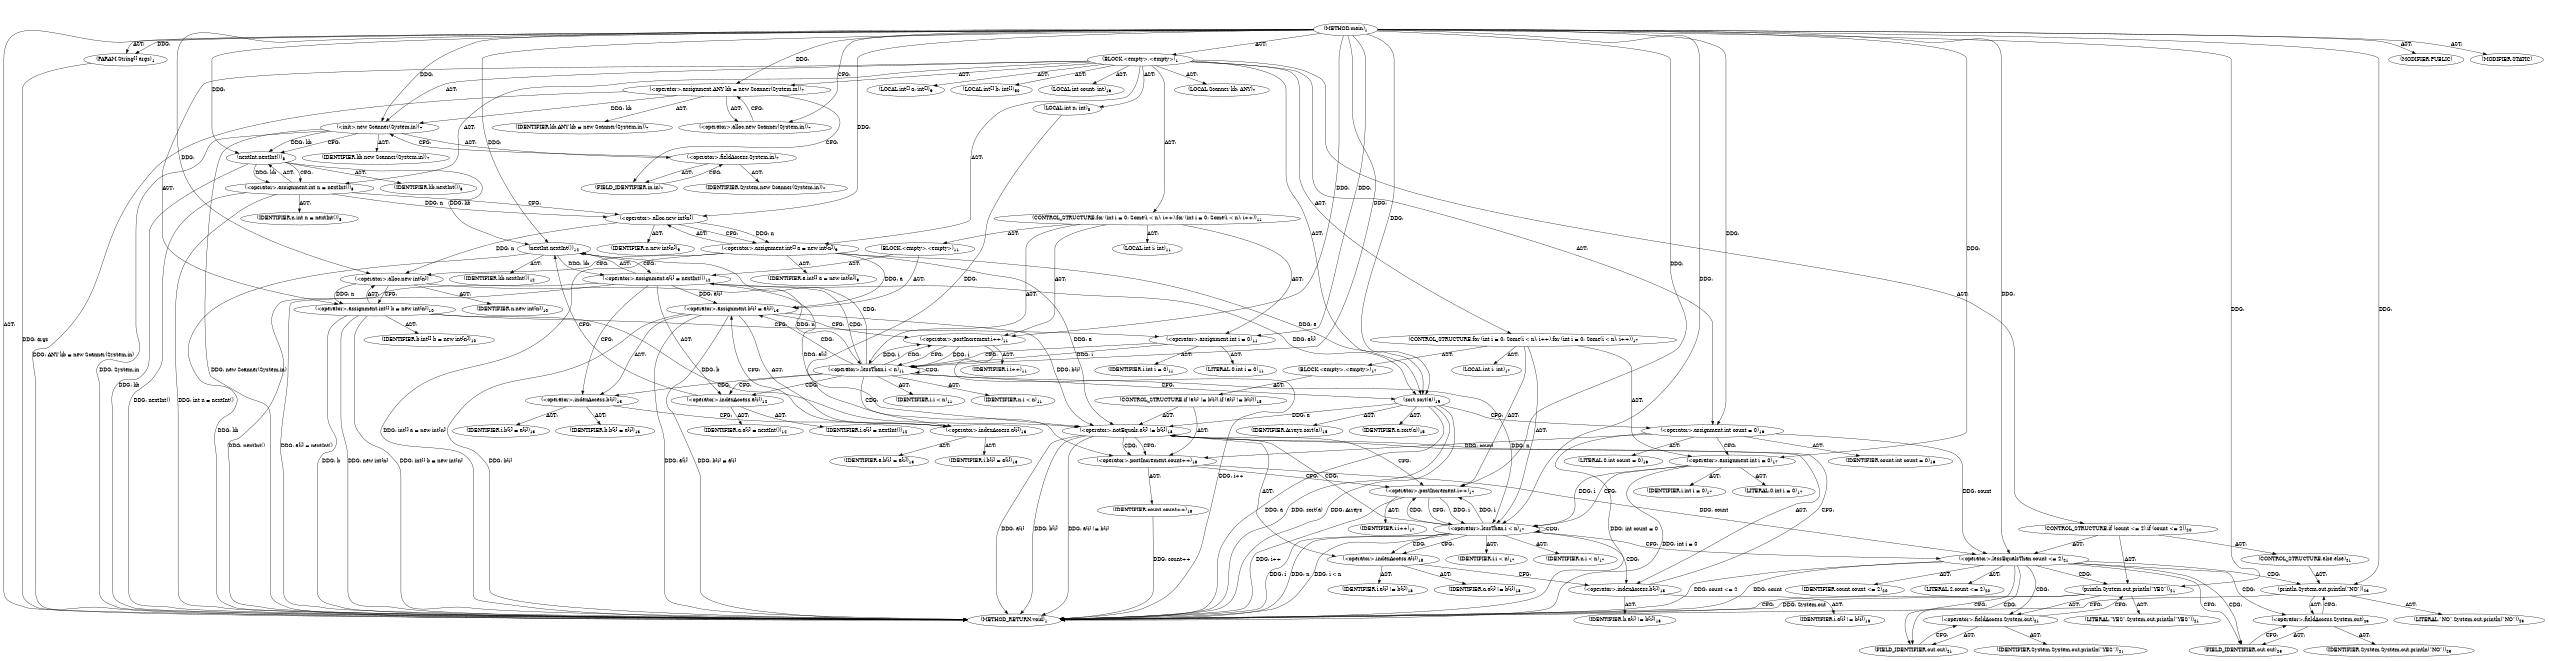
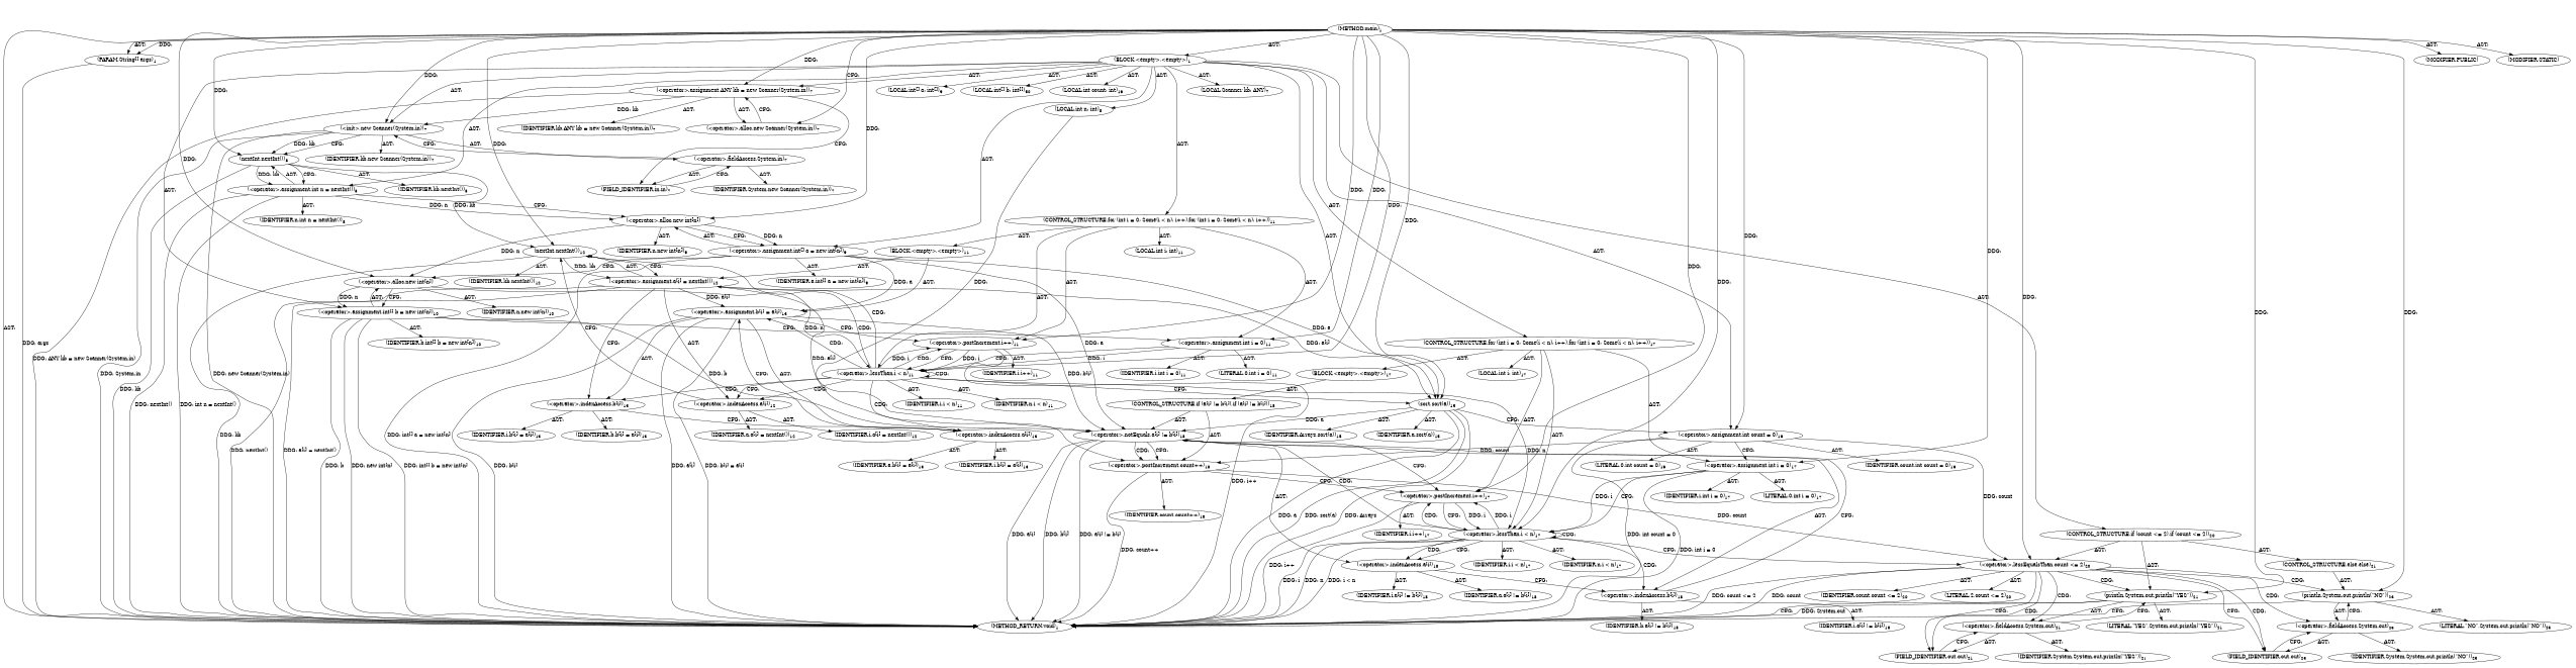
  digraph {
    n1 [label=<(METHOD,main)<SUB>1</SUB>>]
    n2 [label=<(PARAM,String[] args)<SUB>1</SUB>>]
    n3 [label=<(BLOCK,&lt;empty&gt;,&lt;empty&gt;)<SUB>1</SUB>>]
    n4 [label=<(&lt;operator&gt;.assignment,ANY kb = new Scanner(System.in))<SUB>7</SUB>>]
    n5 [label=<(&lt;operator&gt;.alloc,new Scanner(System.in))<SUB>7</SUB>>]
    n6 [label=<(&lt;init&gt;,new Scanner(System.in))<SUB>7</SUB>>]
    n7 [label=<(nextInt,nextInt())<SUB>8</SUB>>]
    n8 [label=<(&lt;operator&gt;.alloc,new int[n])>]
    n9 [label=<(&lt;operator&gt;.alloc,new int[n])>]
    n10 [label=<(&lt;operator&gt;.assignment,int i = 0)<SUB>11</SUB>>]
    n11 [label=<(&lt;operator&gt;.lessThan,i &lt; n)<SUB>11</SUB>>]
    n12 [label=<(&lt;operator&gt;.postIncrement,i++)<SUB>11</SUB>>]
    n13 [label=<(nextInt,nextInt())<SUB>12</SUB>>]
    n14 [label=<(sort,sort(a))<SUB>15</SUB>>]
    n15 [label=<(&lt;operator&gt;.assignment,int count = 0)<SUB>16</SUB>>]
    n16 [label=<(&lt;operator&gt;.assignment,int i = 0)<SUB>17</SUB>>]
    n17 [label=<(&lt;operator&gt;.lessThan,i &lt; n)<SUB>17</SUB>>]
    n18 [label=<(&lt;operator&gt;.postIncrement,i++)<SUB>17</SUB>>]
-   n19 [label=<(&lt;operator&gt;.lessEqualsThan,count &lt;= 2)<SUB>21</SUB>>]
+   n19 [label=<(&lt;operator&gt;.lessEqualsThan,count &lt;= 2)<SUB>20</SUB>>]
    n20 [label=<(println,System.out.println(&quot;YES&quot;))<SUB>21</SUB>>]
    n21 [label=<(println,System.out.println(&quot;NO&quot;))<SUB>23</SUB>>]
    n22 [label=<(MODIFIER,PUBLIC)>]
    n23 [label=<(MODIFIER,STATIC)>]
    n24 [label=<(METHOD_RETURN,void)<SUB>1</SUB>>]
    n25 [label=<(LOCAL,Scanner kb: ANY)<SUB>7</SUB>>]
    n26 [label=<(LOCAL,int n: int)<SUB>8</SUB>>]
    n27 [label=<(&lt;operator&gt;.assignment,int n = nextInt())<SUB>8</SUB>>]
    n28 [label=<(LOCAL,int[] a: int[])<SUB>9</SUB>>]
    n29 [label=<(&lt;operator&gt;.assignment,int[] a = new int[n])<SUB>9</SUB>>]
    n30 [label=<(LOCAL,int[] b: int[])<SUB>50</SUB>>]
    n31 [label=<(&lt;operator&gt;.assignment,int[] b = new int[n])<SUB>10</SUB>>]
    n32 [label=<(CONTROL_STRUCTURE,for (int i = 0; Some(i &lt; n); i++),for (int i = 0; Some(i &lt; n); i++))<SUB>11</SUB>>]
    n33 [label=<(LOCAL,int count: int)<SUB>16</SUB>>]
    n34 [label=<(CONTROL_STRUCTURE,for (int i = 0; Some(i &lt; n); i++),for (int i = 0; Some(i &lt; n); i++))<SUB>17</SUB>>]
    n35 [label=<(CONTROL_STRUCTURE,if (count &lt;= 2),if (count &lt;= 2))<SUB>20</SUB>>]
    n36 [label=<(IDENTIFIER,kb,ANY kb = new Scanner(System.in))<SUB>7</SUB>>]
    n37 [label=<(FIELD_IDENTIFIER,in,in)<SUB>7</SUB>>]
    n38 [label=<(IDENTIFIER,kb,new Scanner(System.in))<SUB>7</SUB>>]
    n39 [label=<(&lt;operator&gt;.fieldAccess,System.in)<SUB>7</SUB>>]
    n40 [label=<(IDENTIFIER,kb,nextInt())<SUB>8</SUB>>]
    n41 [label=<(IDENTIFIER,n,new int[n])<SUB>9</SUB>>]
    n42 [label=<(IDENTIFIER,n,new int[n])<SUB>10</SUB>>]
    n43 [label=<(IDENTIFIER,i,int i = 0)<SUB>11</SUB>>]
    n44 [label=<(LITERAL,0,int i = 0)<SUB>11</SUB>>]
    n45 [label=<(&lt;operator&gt;.assignment,b[i] = a[i])<SUB>13</SUB>>]
    n46 [label=<(IDENTIFIER,i,i &lt; n)<SUB>11</SUB>>]
    n47 [label=<(IDENTIFIER,n,i &lt; n)<SUB>11</SUB>>]
    n48 [label=<(&lt;operator&gt;.assignment,a[i] = nextInt())<SUB>12</SUB>>]
    n49 [label=<(&lt;operator&gt;.indexAccess,a[i])<SUB>12</SUB>>]
    n50 [label=<(&lt;operator&gt;.indexAccess,b[i])<SUB>13</SUB>>]
    n51 [label=<(&lt;operator&gt;.indexAccess,a[i])<SUB>13</SUB>>]
    n52 [label=<(IDENTIFIER,i,i++)<SUB>11</SUB>>]
    n53 [label=<(IDENTIFIER,kb,nextInt())<SUB>12</SUB>>]
    n54 [label=<(&lt;operator&gt;.notEquals,a[i] != b[i])<SUB>18</SUB>>]
    n55 [label=<(IDENTIFIER,Arrays,sort(a))<SUB>15</SUB>>]
    n56 [label=<(IDENTIFIER,a,sort(a))<SUB>15</SUB>>]
    n57 [label=<(&lt;operator&gt;.postIncrement,count++)<SUB>18</SUB>>]
    n58 [label=<(IDENTIFIER,count,int count = 0)<SUB>16</SUB>>]
    n59 [label=<(LITERAL,0,int count = 0)<SUB>16</SUB>>]
    n60 [label=<(IDENTIFIER,i,int i = 0)<SUB>17</SUB>>]
    n61 [label=<(LITERAL,0,int i = 0)<SUB>17</SUB>>]
    n62 [label=<(IDENTIFIER,i,i &lt; n)<SUB>17</SUB>>]
    n63 [label=<(IDENTIFIER,n,i &lt; n)<SUB>17</SUB>>]
    n64 [label=<(&lt;operator&gt;.indexAccess,a[i])<SUB>18</SUB>>]
    n65 [label=<(&lt;operator&gt;.indexAccess,b[i])<SUB>18</SUB>>]
    n66 [label=<(IDENTIFIER,i,i++)<SUB>17</SUB>>]
    n67 [label=<(IDENTIFIER,count,count++)<SUB>18</SUB>>]
    n68 [label=<(IDENTIFIER,count,count &lt;= 2)<SUB>20</SUB>>]
    n69 [label=<(LITERAL,2,count &lt;= 2)<SUB>20</SUB>>]
    n70 [label=<(&lt;operator&gt;.fieldAccess,System.out)<SUB>21</SUB>>]
    n71 [label=<(FIELD_IDENTIFIER,out,out)<SUB>21</SUB>>]
    n72 [label=<(&lt;operator&gt;.fieldAccess,System.out)<SUB>23</SUB>>]
    n73 [label=<(FIELD_IDENTIFIER,out,out)<SUB>23</SUB>>]
    n74 [label=<(LITERAL,&quot;YES&quot;,System.out.println(&quot;YES&quot;))<SUB>21</SUB>>]
    n75 [label=<(LITERAL,&quot;NO&quot;,System.out.println(&quot;NO&quot;))<SUB>23</SUB>>]
    n76 [label=<(IDENTIFIER,n,int n = nextInt())<SUB>8</SUB>>]
    n77 [label=<(IDENTIFIER,a,int[] a = new int[n])<SUB>9</SUB>>]
    n78 [label=<(IDENTIFIER,b,int[] b = new int[n])<SUB>10</SUB>>]
    n79 [label=<(LOCAL,int i: int)<SUB>11</SUB>>]
    n80 [label=<(BLOCK,&lt;empty&gt;,&lt;empty&gt;)<SUB>11</SUB>>]
    n81 [label=<(LOCAL,int i: int)<SUB>17</SUB>>]
    n82 [label=<(BLOCK,&lt;empty&gt;,&lt;empty&gt;)<SUB>17</SUB>>]
    n83 [label=<(CONTROL_STRUCTURE,else,else)<SUB>21</SUB>>]
    n84 [label=<(IDENTIFIER,System,new Scanner(System.in))<SUB>7</SUB>>]
    n85 [label=<(IDENTIFIER,a,a[i] = nextInt())<SUB>12</SUB>>]
    n86 [label=<(IDENTIFIER,i,a[i] = nextInt())<SUB>12</SUB>>]
    n87 [label=<(IDENTIFIER,b,b[i] = a[i])<SUB>13</SUB>>]
    n88 [label=<(IDENTIFIER,i,b[i] = a[i])<SUB>13</SUB>>]
    n89 [label=<(IDENTIFIER,a,b[i] = a[i])<SUB>13</SUB>>]
    n90 [label=<(IDENTIFIER,i,b[i] = a[i])<SUB>13</SUB>>]
    n91 [label=<(CONTROL_STRUCTURE,if (a[i] != b[i]),if (a[i] != b[i]))<SUB>18</SUB>>]
    n92 [label=<(IDENTIFIER,a,a[i] != b[i])<SUB>18</SUB>>]
    n93 [label=<(IDENTIFIER,i,a[i] != b[i])<SUB>18</SUB>>]
    n94 [label=<(IDENTIFIER,b,a[i] != b[i])<SUB>18</SUB>>]
    n95 [label=<(IDENTIFIER,i,a[i] != b[i])<SUB>18</SUB>>]
    n96 [label=<(IDENTIFIER,System,System.out.println(&quot;YES&quot;))<SUB>21</SUB>>]
    n97 [label=<(IDENTIFIER,System,System.out.println(&quot;NO&quot;))<SUB>23</SUB>>]
    n1 -> n2 [label="AST: "]
    n1 -> n2 [label="DDG: "]
    n1 -> n3 [label="AST: "]
    n1 -> n4 [label="DDG: "]
    n1 -> n5 [label="CFG: "]
    n1 -> n6 [label="DDG: "]
    n1 -> n7 [label="DDG: "]
    n1 -> n8 [label="DDG: "]
    n1 -> n9 [label="DDG: "]
    n1 -> n10 [label="DDG: "]
    n1 -> n11 [label="DDG: "]
    n1 -> n12 [label="DDG: "]
    n1 -> n13 [label="DDG: "]
    n1 -> n14 [label="DDG: "]
    n1 -> n15 [label="DDG: "]
    n1 -> n16 [label="DDG: "]
    n1 -> n17 [label="DDG: "]
    n1 -> n18 [label="DDG: "]
    n1 -> n19 [label="DDG: "]
    n1 -> n20 [label="DDG: "]
    n1 -> n21 [label="DDG: "]
    n1 -> n22 [label="AST: "]
    n1 -> n23 [label="AST: "]
    n1 -> n24 [label="AST: "]
    n2 -> n24 [label="DDG: args"]
    n3 -> n4 [label="AST: "]
    n3 -> n6 [label="AST: "]
    n3 -> n14 [label="AST: "]
    n3 -> n15 [label="AST: "]
    n3 -> n25 [label="AST: "]
    n3 -> n26 [label="AST: "]
    n3 -> n27 [label="AST: "]
    n3 -> n28 [label="AST: "]
    n3 -> n29 [label="AST: "]
    n3 -> n30 [label="AST: "]
    n3 -> n31 [label="AST: "]
    n3 -> n32 [label="AST: "]
    n3 -> n33 [label="AST: "]
    n3 -> n34 [label="AST: "]
    n3 -> n35 [label="AST: "]
    n4 -> n5 [label="AST: "]
    n4 -> n6 [label="DDG: kb"]
    n4 -> n24 [label="DDG: ANY kb = new Scanner(System.in)"]
    n4 -> n36 [label="AST: "]
    n4 -> n37 [label="CFG: "]
    n5 -> n4 [label="CFG: "]
    n6 -> n7 [label="CFG: "]
    n6 -> n7 [label="DDG: kb"]
    n6 -> n24 [label="DDG: System.in"]
    n6 -> n24 [label="DDG: new Scanner(System.in)"]
    n6 -> n38 [label="AST: "]
    n6 -> n39 [label="AST: "]
    n7 -> n13 [label="DDG: kb"]
    n7 -> n24 [label="DDG: kb"]
    n7 -> n27 [label="CFG: "]
    n7 -> n27 [label="DDG: kb"]
    n7 -> n40 [label="AST: "]
    n8 -> n9 [label="DDG: n"]
    n8 -> n29 [label="CFG: "]
    n8 -> n29 [label="DDG: n"]
    n8 -> n41 [label="AST: "]
    n9 -> n11 [label="DDG: n"]
    n9 -> n31 [label="CFG: "]
    n9 -> n31 [label="DDG: n"]
    n9 -> n42 [label="AST: "]
    n10 -> n11 [label="CFG: "]
    n10 -> n11 [label="DDG: i"]
    n10 -> n43 [label="AST: "]
    n10 -> n44 [label="AST: "]
    n11 -> n11 [label="CDG: "]
    n11 -> n12 [label="DDG: i"]
    n11 -> n12 [label="CDG: "]
    n11 -> n13 [label="CDG: "]
    n11 -> n14 [label="CFG: "]
    n11 -> n17 [label="DDG: n"]
    n11 -> n45 [label="CDG: "]
    n11 -> n46 [label="AST: "]
    n11 -> n47 [label="AST: "]
    n11 -> n48 [label="CDG: "]
    n11 -> n49 [label="CFG: "]
    n11 -> n49 [label="CDG: "]
    n11 -> n50 [label="CDG: "]
    n11 -> n51 [label="CDG: "]
    n12 -> n11 [label="CFG: "]
    n12 -> n11 [label="DDG: i"]
    n12 -> n24 [label="DDG: i++"]
    n12 -> n52 [label="AST: "]
    n13 -> n24 [label="DDG: kb"]
    n13 -> n48 [label="CFG: "]
    n13 -> n48 [label="DDG: kb"]
    n13 -> n53 [label="AST: "]
    n14 -> n15 [label="CFG: "]
    n14 -> n24 [label="DDG: a"]
    n14 -> n24 [label="DDG: sort(a)"]
    n14 -> n24 [label="DDG: Arrays"]
    n14 -> n54 [label="DDG: a"]
    n14 -> n55 [label="AST: "]
    n14 -> n56 [label="AST: "]
    n15 -> n16 [label="CFG: "]
    n15 -> n19 [label="DDG: count"]
    n15 -> n24 [label="DDG: int count = 0"]
    n15 -> n57 [label="DDG: count"]
    n15 -> n58 [label="AST: "]
    n15 -> n59 [label="AST: "]
    n16 -> n17 [label="CFG: "]
    n16 -> n17 [label="DDG: i"]
    n16 -> n24 [label="DDG: int i = 0"]
    n16 -> n60 [label="AST: "]
    n16 -> n61 [label="AST: "]
    n17 -> n17 [label="CDG: "]
    n17 -> n18 [label="DDG: i"]
    n17 -> n18 [label="CDG: "]
    n17 -> n19 [label="CFG: "]
    n17 -> n24 [label="DDG: i"]
    n17 -> n24 [label="DDG: n"]
    n17 -> n24 [label="DDG: i &lt; n"]
    n17 -> n54 [label="CDG: "]
    n17 -> n62 [label="AST: "]
    n17 -> n63 [label="AST: "]
    n17 -> n64 [label="CFG: "]
    n17 -> n64 [label="CDG: "]
    n17 -> n65 [label="CDG: "]
    n18 -> n17 [label="CFG: "]
    n18 -> n17 [label="DDG: i"]
    n18 -> n24 [label="DDG: i++"]
    n18 -> n66 [label="AST: "]
    n19 -> n20 [label="CDG: "]
    n19 -> n21 [label="CDG: "]
    n19 -> n24 [label="DDG: count"]
    n19 -> n24 [label="DDG: count &lt;= 2"]
    n19 -> n68 [label="AST: "]
    n19 -> n69 [label="AST: "]
    n19 -> n70 [label="CDG: "]
    n19 -> n71 [label="CFG: "]
    n19 -> n71 [label="CDG: "]
    n19 -> n72 [label="CDG: "]
    n19 -> n73 [label="CFG: "]
    n19 -> n73 [label="CDG: "]
    n20 -> n24 [label="CFG: "]
    n20 -> n24 [label="DDG: System.out"]
    n20 -> n70 [label="AST: "]
    n20 -> n74 [label="AST: "]
    n21 -> n24 [label="CFG: "]
    n21 -> n72 [label="AST: "]
    n21 -> n75 [label="AST: "]
    n26 -> n57 [label="DDG: "]
    n27 -> n7 [label="AST: "]
    n27 -> n8 [label="CFG: "]
    n27 -> n8 [label="DDG: n"]
    n27 -> n24 [label="DDG: nextInt()"]
    n27 -> n24 [label="DDG: int n = nextInt()"]
    n27 -> n76 [label="AST: "]
    n29 -> n8 [label="AST: "]
    n29 -> n9 [label="CFG: "]
    n29 -> n14 [label="DDG: a"]
    n29 -> n24 [label="DDG: int[] a = new int[n]"]
    n29 -> n45 [label="DDG: a"]
    n29 -> n54 [label="DDG: a"]
    n29 -> n77 [label="AST: "]
    n31 -> n9 [label="AST: "]
    n31 -> n10 [label="CFG: "]
    n31 -> n24 [label="DDG: b"]
    n31 -> n24 [label="DDG: new int[n]"]
    n31 -> n24 [label="DDG: int[] b = new int[n]"]
    n31 -> n54 [label="DDG: b"]
    n31 -> n78 [label="AST: "]
    n32 -> n10 [label="AST: "]
    n32 -> n11 [label="AST: "]
    n32 -> n12 [label="AST: "]
    n32 -> n79 [label="AST: "]
    n32 -> n80 [label="AST: "]
    n34 -> n16 [label="AST: "]
    n34 -> n17 [label="AST: "]
    n34 -> n18 [label="AST: "]
    n34 -> n81 [label="AST: "]
    n34 -> n82 [label="AST: "]
    n35 -> n19 [label="AST: "]
    n35 -> n20 [label="AST: "]
    n35 -> n83 [label="AST: "]
    n37 -> n39 [label="CFG: "]
    n39 -> n6 [label="CFG: "]
    n39 -> n37 [label="AST: "]
    n39 -> n84 [label="AST: "]
    n45 -> n12 [label="CFG: "]
    n45 -> n24 [label="DDG: b[i]"]
    n45 -> n24 [label="DDG: a[i]"]
    n45 -> n24 [label="DDG: b[i] = a[i]"]
    n45 -> n50 [label="AST: "]
    n45 -> n51 [label="AST: "]
    n45 -> n54 [label="DDG: b[i]"]
    n48 -> n13 [label="AST: "]
    n48 -> n14 [label="DDG: a[i]"]
    n48 -> n24 [label="DDG: nextInt()"]
    n48 -> n24 [label="DDG: a[i] = nextInt()"]
    n48 -> n45 [label="DDG: a[i]"]
    n48 -> n49 [label="AST: "]
    n48 -> n50 [label="CFG: "]
    n48 -> n54 [label="DDG: a[i]"]
    n49 -> n13 [label="CFG: "]
    n49 -> n85 [label="AST: "]
    n49 -> n86 [label="AST: "]
    n50 -> n51 [label="CFG: "]
    n50 -> n87 [label="AST: "]
    n50 -> n88 [label="AST: "]
    n51 -> n45 [label="CFG: "]
    n51 -> n89 [label="AST: "]
    n51 -> n90 [label="AST: "]
    n54 -> n18 [label="CFG: "]
    n54 -> n24 [label="DDG: a[i]"]
    n54 -> n24 [label="DDG: b[i]"]
    n54 -> n24 [label="DDG: a[i] != b[i]"]
    n54 -> n57 [label="CFG: "]
    n54 -> n57 [label="CDG: "]
    n54 -> n64 [label="AST: "]
    n54 -> n65 [label="AST: "]
    n57 -> n18 [label="CFG: "]
    n57 -> n19 [label="DDG: count"]
-   n67 -> n24 [label="DDG: count++"]
+   n57 -> n24 [label="DDG: count++"]
    n57 -> n67 [label="AST: "]
    n64 -> n65 [label="CFG: "]
    n64 -> n92 [label="AST: "]
    n64 -> n93 [label="AST: "]
    n65 -> n54 [label="CFG: "]
    n65 -> n94 [label="AST: "]
    n65 -> n95 [label="AST: "]
    n70 -> n20 [label="CFG: "]
    n70 -> n71 [label="AST: "]
    n70 -> n96 [label="AST: "]
    n71 -> n70 [label="CFG: "]
    n72 -> n21 [label="CFG: "]
    n72 -> n73 [label="AST: "]
    n72 -> n97 [label="AST: "]
    n73 -> n72 [label="CFG: "]
    n80 -> n45 [label="AST: "]
    n80 -> n48 [label="AST: "]
    n82 -> n91 [label="AST: "]
    n83 -> n21 [label="AST: "]
    n91 -> n54 [label="AST: "]
    n91 -> n57 [label="AST: "]
  }
